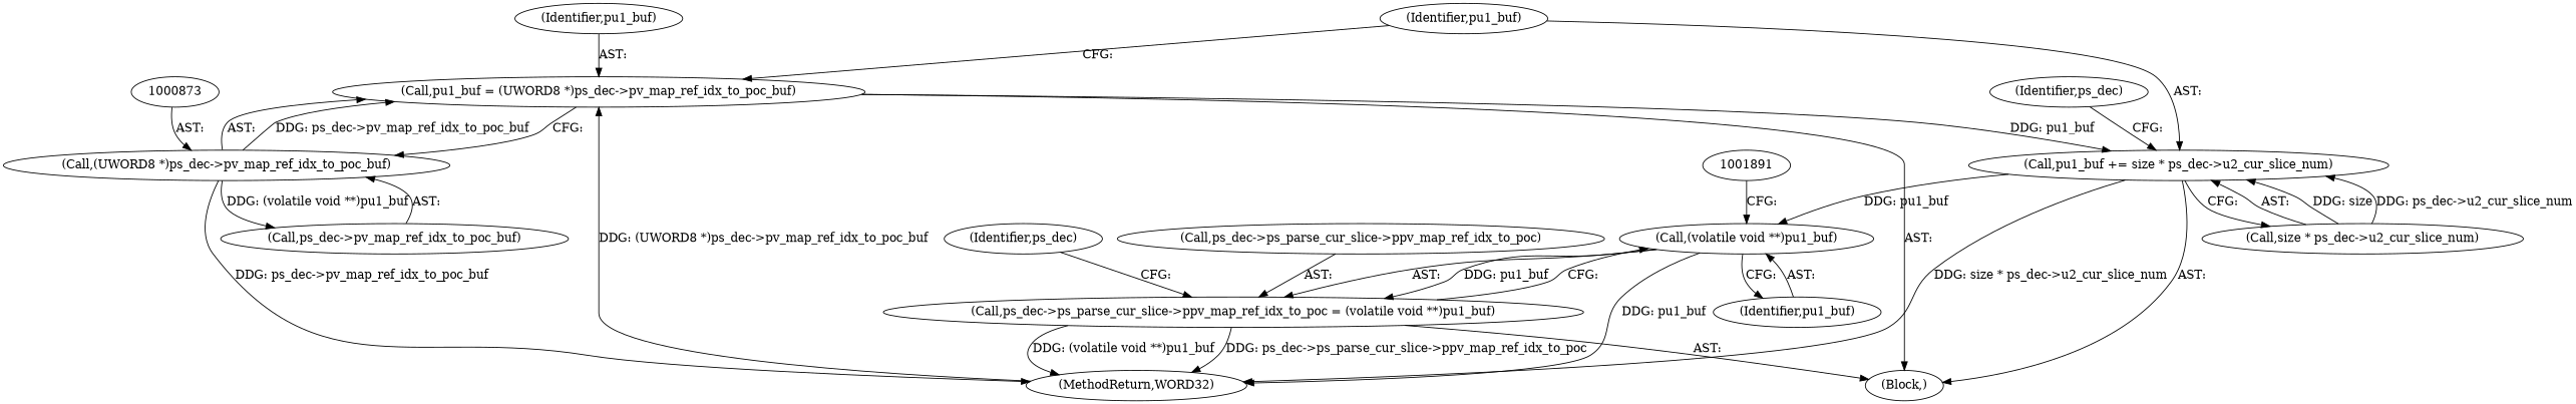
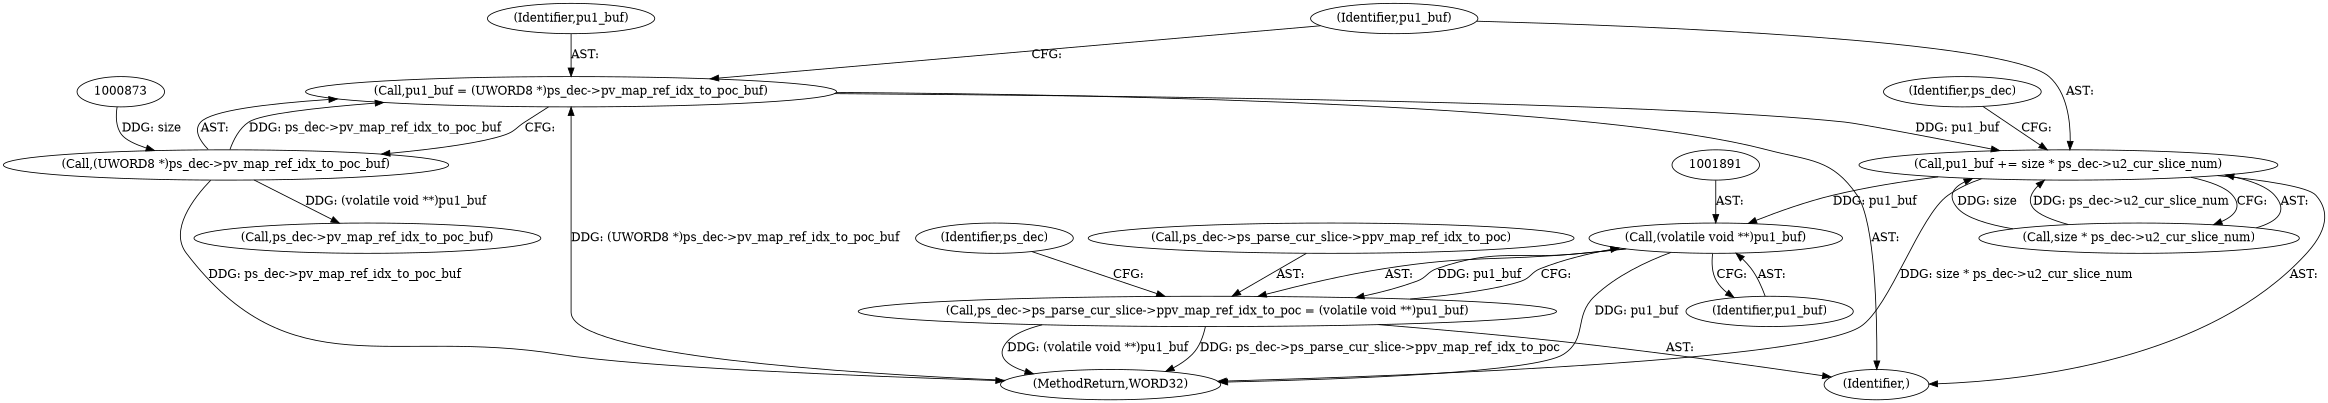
  digraph {
    n1 [label="(Call,pu1_buf = (UWORD8 *)ps_dec->pv_map_ref_idx_to_poc_buf)"]
    n2 [label="(Call,(UWORD8 *)ps_dec->pv_map_ref_idx_to_poc_buf)"]
    n3 [label="(Call,pu1_buf += size * ps_dec->u2_cur_slice_num)"]
-   n4 [label="(Block,)"]
+   n4 [label="(Identifier,)"]
    n5 [label="(MethodReturn,WORD32)"]
    n6 [label="(Call,ps_dec->pv_map_ref_idx_to_poc_buf)"]
    n7 [label="(Call,(volatile void **)pu1_buf)"]
    n8 [label="(Call,size * ps_dec->u2_cur_slice_num)"]
    n9 [label="(Call,ps_dec->ps_parse_cur_slice->ppv_map_ref_idx_to_poc = (volatile void **)pu1_buf)"]
    n10 [label="(Identifier,pu1_buf)"]
    n11 [label="(Identifier,ps_dec)"]
    n12 [label="(Identifier,pu1_buf)"]
    n13 [label="(Identifier,ps_dec)"]
    n14 [label="(Identifier,pu1_buf)"]
    n15 [label="(Call,ps_dec->ps_parse_cur_slice->ppv_map_ref_idx_to_poc)"]
    1000873
    n17 [label=1001891]
    n1 -> n2 [label="CFG: "]
    n1 -> n3 [label="DDG: pu1_buf"]
    n1 -> n4 [label="AST: "]
    n2 -> n1 [label="AST: "]
    n2 -> n1 [label="DDG: ps_dec->pv_map_ref_idx_to_poc_buf"]
    n2 -> n5 [label="DDG: ps_dec->pv_map_ref_idx_to_poc_buf"]
    n2 -> n6 [label="DDG: (volatile void **)pu1_buf"]
    n3 -> n4 [label="AST: "]
    n3 -> n5 [label="DDG: size * ps_dec->u2_cur_slice_num"]
    n3 -> n7 [label="DDG: pu1_buf"]
    n3 -> n8 [label="CFG: "]
    n5 -> n1 [label="DDG: (UWORD8 *)ps_dec->pv_map_ref_idx_to_poc_buf"]
-   n6 -> n2 [label="AST: "]
    n7 -> n5 [label="DDG: pu1_buf"]
    n7 -> n9 [label="AST: "]
    n7 -> n9 [label="DDG: pu1_buf"]
    n7 -> n10 [label="CFG: "]
    n8 -> n3 [label="AST: "]
    n8 -> n3 [label="DDG: size"]
    n8 -> n3 [label="DDG: ps_dec->u2_cur_slice_num"]
    n9 -> n4 [label="AST: "]
    n9 -> n5 [label="DDG: ps_dec->ps_parse_cur_slice->ppv_map_ref_idx_to_poc"]
    n9 -> n5 [label="DDG: (volatile void **)pu1_buf"]
    n9 -> n7 [label="CFG: "]
    n10 -> n7 [label="AST: "]
    n11 -> n3 [label="CFG: "]
    n12 -> n1 [label="AST: "]
    n13 -> n9 [label="CFG: "]
    n14 -> n1 [label="CFG: "]
    n14 -> n3 [label="AST: "]
    n15 -> n9 [label="AST: "]
-   1000873 -> n2 [label="AST: "]
-   n17 -> n7 [label="CFG: "]
+   1000873 -> n2 [label="DDG: size"]
+   n17 -> n7 [label="AST: "]
  }
